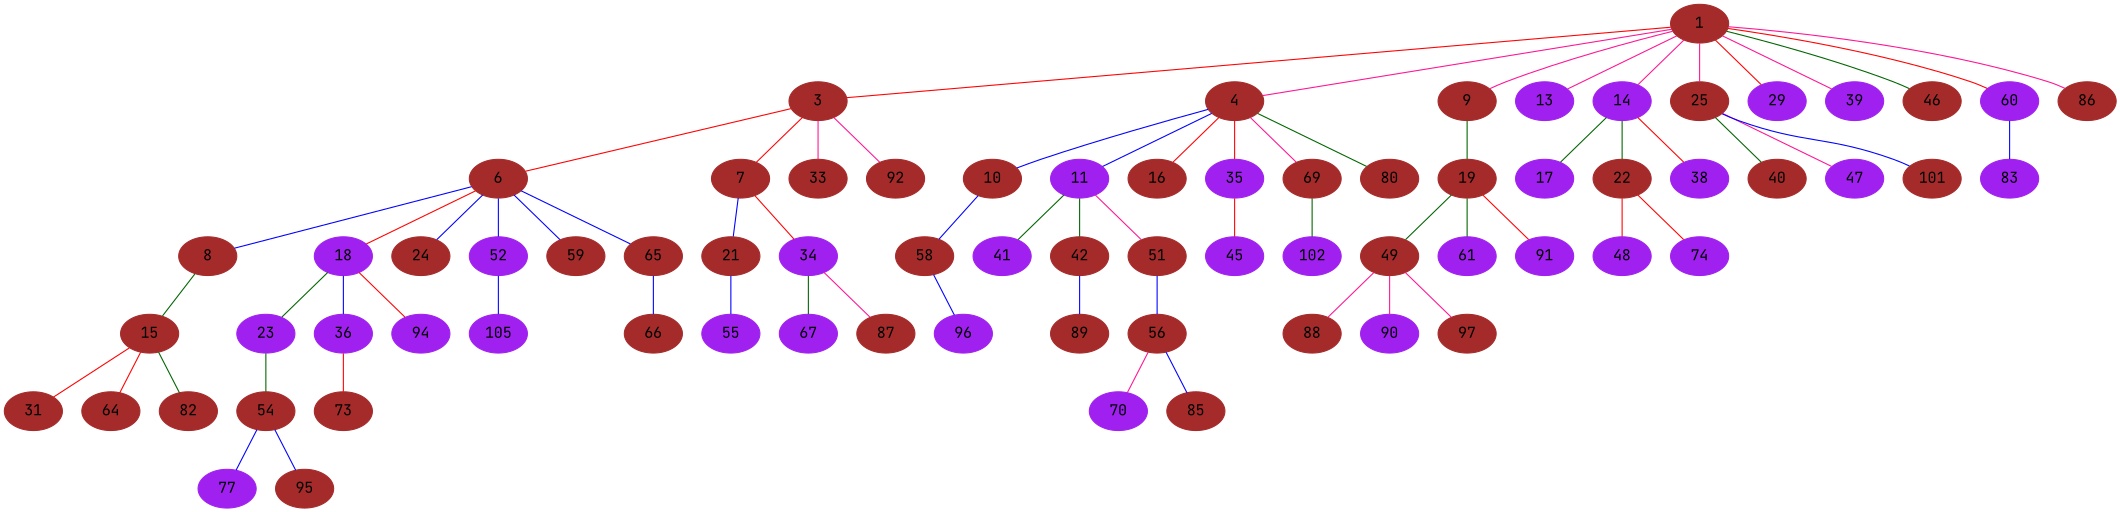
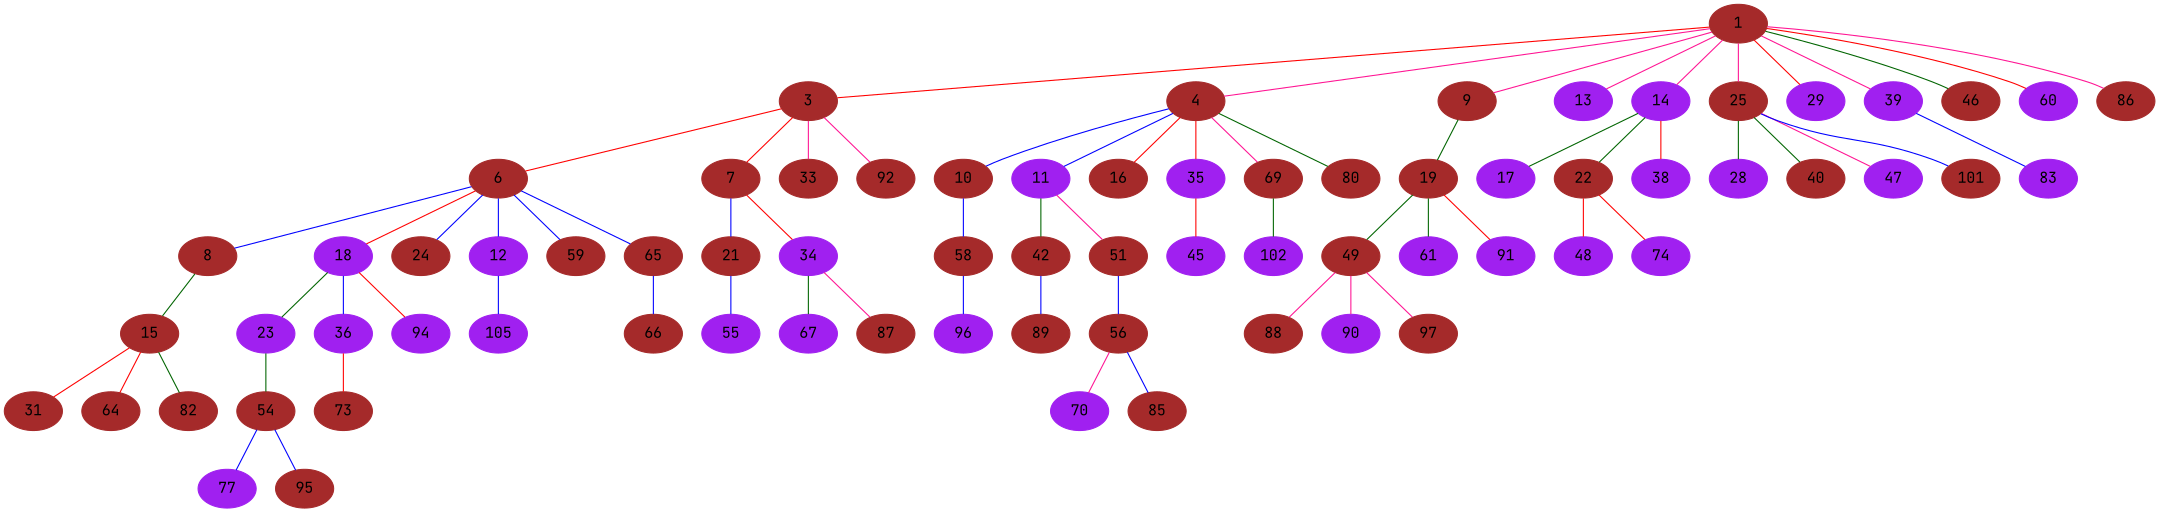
  graph {
    fontname="JetBrains Mono"
    node [color=brown fontname="JetBrains Mono" style=filled]
    edge [color=blue fontname="JetBrains Mono"]
    1 [super="+2"]
    3 [super="+12"]
    4 [super="+5"]
    9 [super="+20"]
    13 [color=purple super="+84"]
    14 [color=purple super="+26"]
    25 [super="+100"]
    29 [color=purple]
    39 [color=purple super="+71"]
    46
    60 [color=purple super="+108"]
    86
    6 [super="+93"]
    7 [super="+30"]
    33
    92
    10
    11 [color=purple super="+32"]
    16
    35 [color=purple]
    69 [super="+81"]
    80 [super="+98"]
    19 [super="+62"]
    17 [color=purple]
    22
    38 [color=purple super="+107"]
+   28 [color=purple super="+37"]
    40
    47 [color=purple]
    101
    83 [color=purple]
    8
    18 [color=purple super="+44"]
    24
-   52 [color=purple]
+   52 [color=purple label=12]
    59
    65
    21
    34 [color=purple super="+53"]
    58 [super="+99"]
-   41 [color=purple]
    42
    51
    45 [color=purple]
    102 [color=purple]
    15 [super="+27"]
    23 [color=purple super="+50"]
    36 [color=purple super="+57"]
    94 [color=purple]
    105 [color=purple]
    66 [super="+78"]
    55 [color=purple super="+79"]
    67 [color=purple]
    87
    31
    64
    82 [super="+104"]
    49 [super="+63"]
    61 [color=purple super="+76"]
    91 [color=purple]
    96 [color=purple super="+106"]
    89
    56 [super="+68"]
    48 [color=purple]
    74 [color=purple super="+103"]
    54 [super="+72"]
    73
    88
    90 [color=purple]
    97
    77 [color=purple]
    95
    70 [color=purple]
    85
    1 -- 3 [color=red]
    1 -- 4 [color=deeppink]
    1 -- 9 [color=deeppink]
    1 -- 13 [color=deeppink]
    1 -- 14 [color=deeppink]
    1 -- 25 [color=deeppink]
    1 -- 29 [color=red]
    1 -- 39 [color=deeppink]
    1 -- 46 [color=darkgreen]
    1 -- 60 [color=red]
    1 -- 86 [color=deeppink]
    3 -- 6 [color=red]
    3 -- 7 [color=red]
    3 -- 33 [color=deeppink]
    3 -- 92 [color=deeppink]
    4 -- 10
    4 -- 11
    4 -- 16 [color=red]
    4 -- 35 [color=red]
    4 -- 69 [color=deeppink]
    4 -- 80 [color=darkgreen]
    9 -- 19 [color=darkgreen]
    14 -- 17 [color=darkgreen]
    14 -- 22 [color=darkgreen]
    14 -- 38 [color=red]
+   25 -- 28 [color=darkgreen]
    25 -- 40 [color=darkgreen]
    25 -- 47 [color=deeppink]
    25 -- 101
-   60 -- 83
+   39 -- 83
    6 -- 8
    6 -- 18 [color=red]
    6 -- 24
    6 -- 52
    6 -- 59
    6 -- 65
    7 -- 21
    7 -- 34 [color=red]
    10 -- 58
-   11 -- 41 [color=darkgreen]
    11 -- 42 [color=darkgreen]
    11 -- 51 [color=deeppink]
    35 -- 45 [color=red]
    69 -- 102 [color=darkgreen]
    19 -- 49 [color=darkgreen]
    19 -- 61 [color=darkgreen]
    19 -- 91 [color=red]
    22 -- 48 [color=red]
    22 -- 74 [color=red]
    8 -- 15 [color=darkgreen]
    18 -- 23 [color=darkgreen]
    18 -- 36
    18 -- 94 [color=red]
    52 -- 105
    65 -- 66
    21 -- 55
    34 -- 67 [color=darkgreen]
    34 -- 87 [color=deeppink]
    58 -- 96
    42 -- 89
    51 -- 56
    15 -- 31 [color=red]
    15 -- 64 [color=red]
    15 -- 82 [color=darkgreen]
    23 -- 54 [color=darkgreen]
    36 -- 73 [color=red]
    49 -- 88 [color=deeppink]
    49 -- 90 [color=deeppink]
    49 -- 97 [color=deeppink]
    56 -- 70 [color=deeppink]
    56 -- 85
    54 -- 77
    54 -- 95
  }
